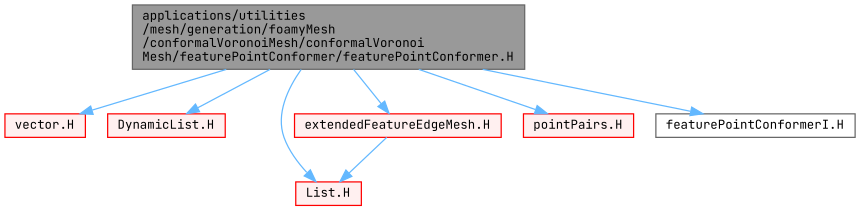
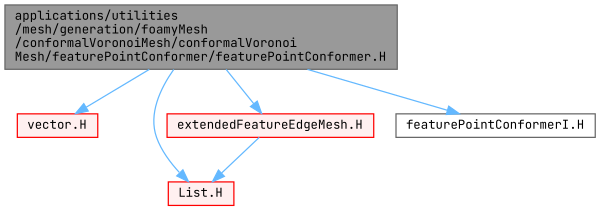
  digraph {
    fontname="JetBrains Mono"
    node [color=red fillcolor="#FFF0F0" fontname="JetBrains Mono" fontsize=10 shape=box style=filled]
    edge [color=steelblue1 fontname="JetBrains Mono" fontsize=10 labelfontname=Helvetica labelfontsize=10 style=solid]
    n1 [color=gray40 fillcolor=grey60 fontcolor=black height=0.2 label="applications/utilities\l/mesh/generation/foamyMesh\l/conformalVoronoiMesh/conformalVoronoi\lMesh/featurePointConformer/featurePointConformer.H" width=0.4]
    n2 [height=0.2 label="vector.H" width=0.4]
-   n3 [height=0.2 label="DynamicList.H" width=0.4]
    n4 [height=0.2 label="List.H" width=0.4]
    n5 [height=0.2 label="extendedFeatureEdgeMesh.H" width=0.4]
-   n6 [height=0.2 label="pointPairs.H" width=0.4]
    n7 [color=grey40 fillcolor=white height=0.2 label="featurePointConformerI.H" width=0.4]
    n1 -> n2
-   n1 -> n3
    n1 -> n4
    n1 -> n5
-   n1 -> n6
    n1 -> n7
    n5 -> n4
  }
